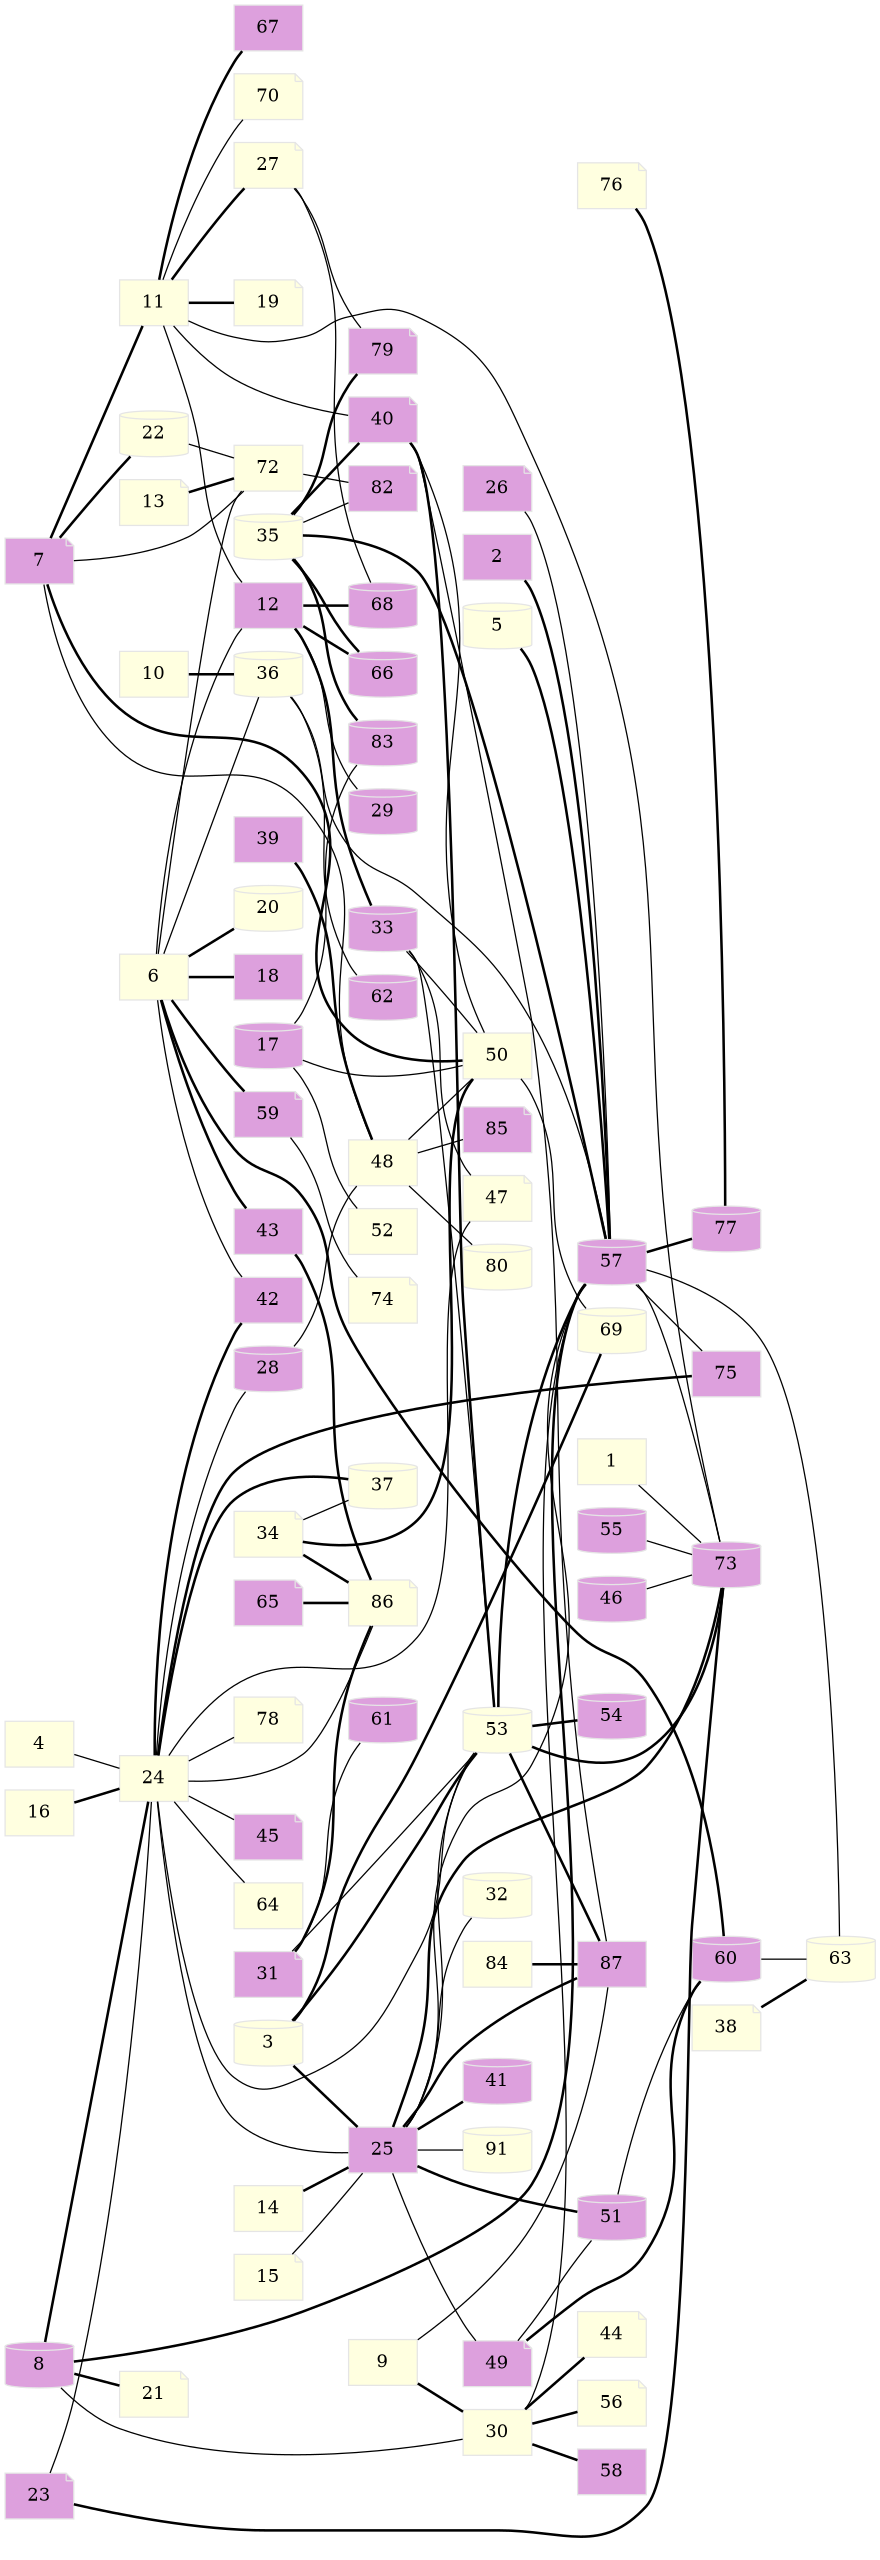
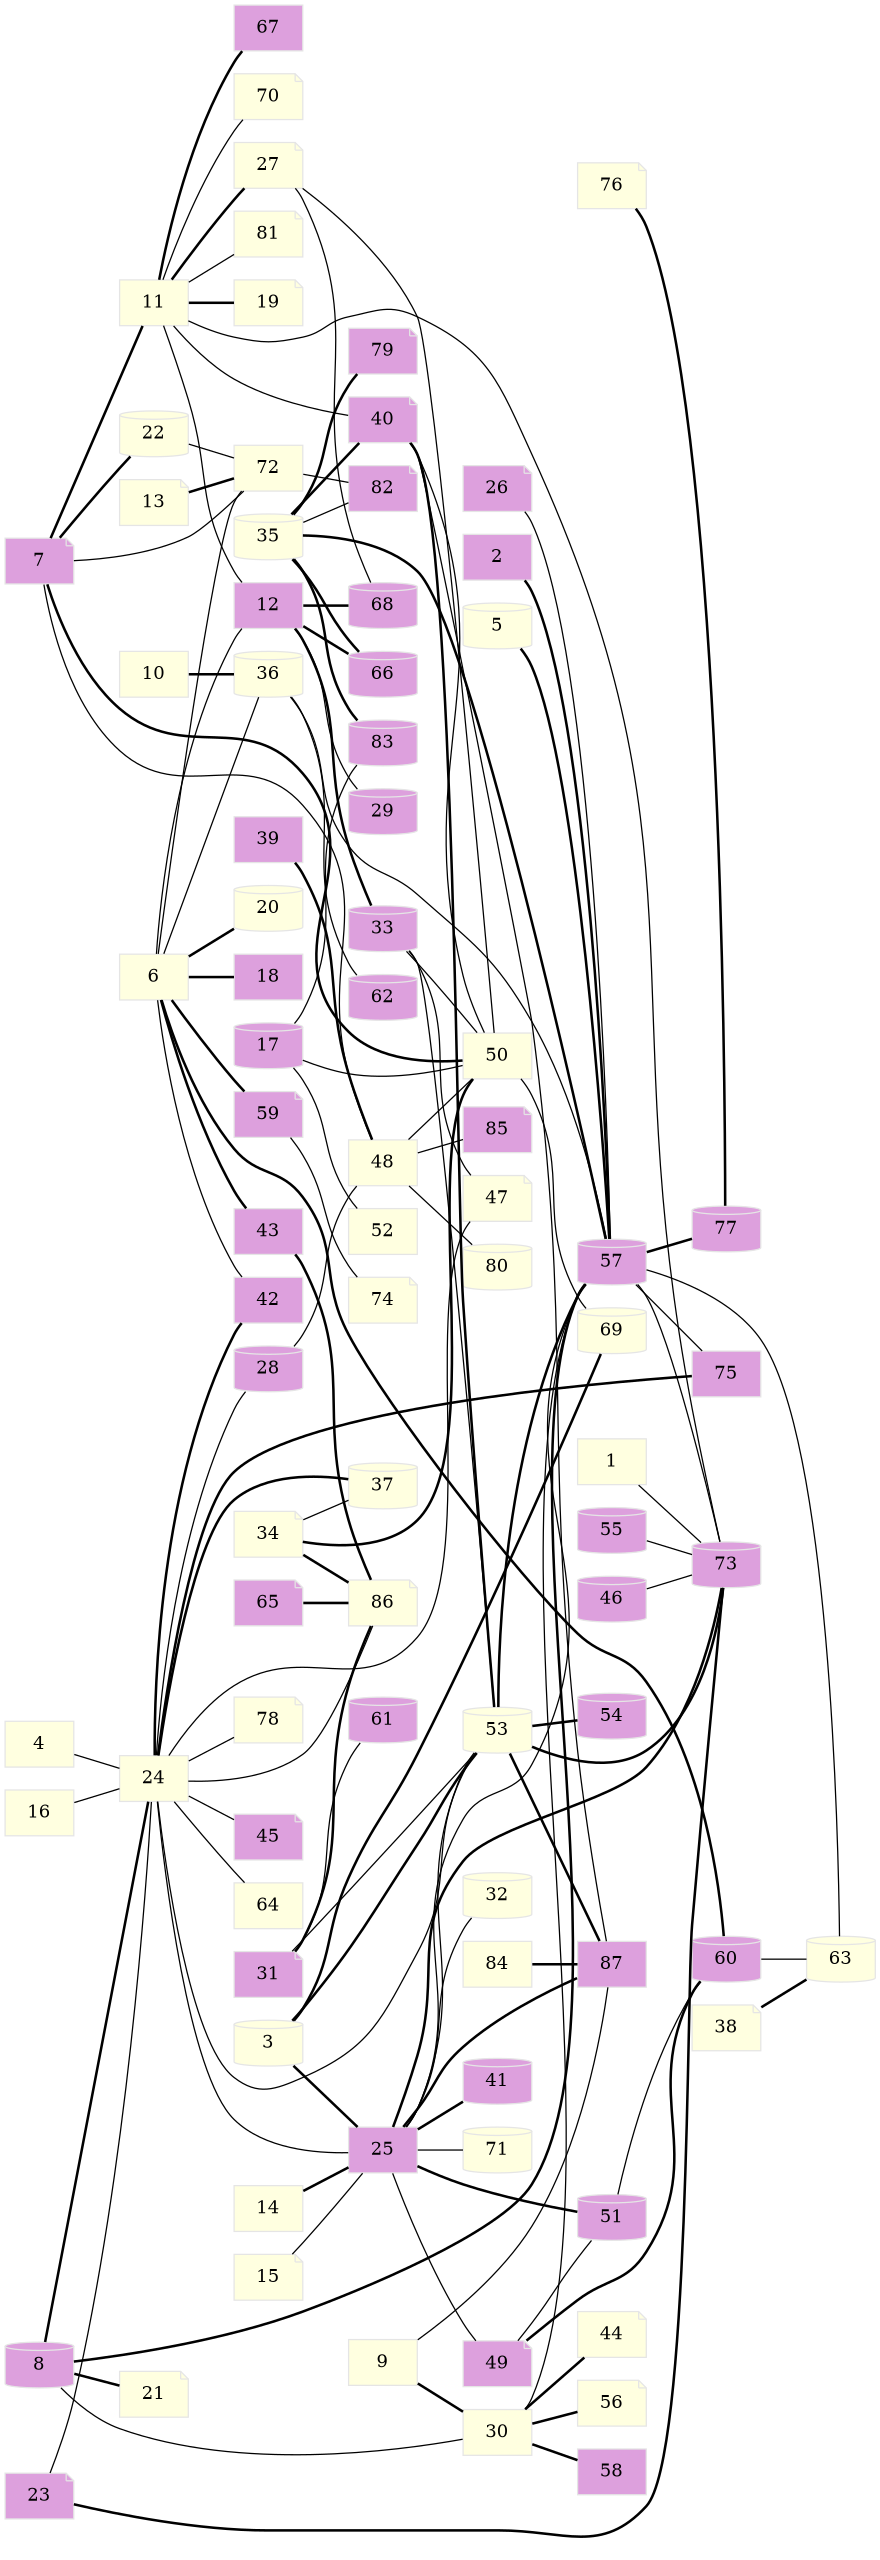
  graph {
    rankdir=LR
    node [color=gray90 fillcolor=lightyellow shape=cylinder style=filled]
    edge [style=solid weight=1.0]
    1 [shape=box]
    73 [fillcolor=plum]
    2 [fillcolor=plum shape=box]
    57 [fillcolor=plum]
    75 [fillcolor=plum shape=box]
    63
    77 [fillcolor=plum]
    25 [fillcolor=plum shape=box]
    3
    53
    69
    87 [fillcolor=plum shape=box]
    32
    41 [fillcolor=plum]
    49 [fillcolor=plum shape=note]
    51 [fillcolor=plum]
-   71 [label=91]
+   71
    54 [fillcolor=plum]
    4 [shape=box]
    24 [shape=box]
    42 [fillcolor=plum shape=box]
    28 [fillcolor=plum]
    37
    45 [fillcolor=plum shape=note]
    47 [shape=note]
    64 [shape=box]
    78 [shape=note]
    86 [shape=note]
    5
    6 [shape=box]
    12 [fillcolor=plum shape=box]
    18 [fillcolor=plum shape=box]
    20
    36
    43 [fillcolor=plum shape=box]
    59 [fillcolor=plum shape=note]
    60 [fillcolor=plum]
    72 [shape=box]
    29 [fillcolor=plum]
    33 [fillcolor=plum]
    66 [fillcolor=plum]
    68 [fillcolor=plum]
    62 [fillcolor=plum]
    74 [shape=note]
    82 [fillcolor=plum shape=note]
    7 [fillcolor=plum shape=note]
    11 [shape=box]
    22
    48 [shape=box]
    50 [shape=box]
    19 [shape=note]
    27 [shape=note]
    40 [fillcolor=plum shape=note]
    67 [fillcolor=plum shape=box]
    70 [shape=note]
+   81 [shape=note]
    80
    85 [fillcolor=plum shape=note]
    8 [fillcolor=plum]
    21 [shape=note]
    30 [shape=box]
    44 [shape=note]
    56 [shape=note]
    58 [fillcolor=plum shape=box]
    9 [shape=box]
    10 [shape=box]
    13 [shape=note]
    14 [shape=box]
    15 [shape=note]
    16 [shape=box]
    17 [fillcolor=plum]
    52 [shape=box]
    83 [fillcolor=plum]
    23 [fillcolor=plum shape=note]
    26 [fillcolor=plum shape=note]
    31 [fillcolor=plum shape=note]
    61 [fillcolor=plum]
    34 [shape=note]
    35
    79 [fillcolor=plum shape=note]
    38 [shape=note]
    39 [fillcolor=plum shape=box]
    46 [fillcolor=plum]
    55 [fillcolor=plum]
    65 [fillcolor=plum shape=note]
    76 [shape=note]
    84 [shape=box]
    1 -- 73
    2 -- 57 [style=bold]
    57 -- 73
    57 -- 75
    57 -- 63
    57 -- 77 [style=bold]
    25 -- 73 [style=bold]
    25 -- 57
    25 -- 53
    25 -- 87 [style=bold]
    25 -- 32
    25 -- 41 [style=bold]
    25 -- 49
    25 -- 51 [style=bold]
    25 -- 71
    3 -- 25 [style=bold]
    3 -- 53 [style=bold]
    3 -- 69 [style=bold]
    53 -- 73 [style=bold]
    53 -- 57 [style=bold]
    53 -- 87 [style=bold]
    53 -- 54 [style=bold]
    49 -- 51
    49 -- 60 [style=bold]
    51 -- 60
    4 -- 24
    24 -- 75 [style=bold]
    24 -- 25
    24 -- 53
    24 -- 42 [style=bold]
    24 -- 28
    24 -- 37 [style=bold]
    24 -- 45
    24 -- 47
    24 -- 64
    24 -- 78
    24 -- 86
    28 -- 48
    5 -- 57 [style=bold]
    6 -- 42
    6 -- 12
    6 -- 18 [style=bold]
    6 -- 20 [style=bold]
    6 -- 36
    6 -- 43 [style=bold]
    6 -- 59 [style=bold]
    6 -- 60 [style=bold]
    6 -- 72
    12 -- 29
    12 -- 33 [style=bold]
    12 -- 66 [style=bold]
    12 -- 68 [style=bold]
    36 -- 57
    36 -- 62
    43 -- 86 [style=bold]
    59 -- 74
    60 -- 63
    72 -- 82
    33 -- 53
    33 -- 47
    33 -- 50
    7 -- 72
    7 -- 11 [style=bold]
    7 -- 22 [style=bold]
    7 -- 48
    7 -- 50 [style=bold]
    11 -- 73
    11 -- 12
    11 -- 19 [style=bold]
    11 -- 27 [style=bold]
    11 -- 40
    11 -- 67 [style=bold]
    11 -- 70
+   11 -- 81
    22 -- 72
    48 -- 50
    48 -- 80
    48 -- 85
    50 -- 69
    27 -- 68
-   27 -- 79
+   27 -- 50
    40 -- 53 [style=bold]
    40 -- 87
    40 -- 50 [weight=2.0]
    8 -- 57 [style=bold]
    8 -- 24 [style=bold]
    8 -- 21 [style=bold]
    8 -- 30
    30 -- 57
    30 -- 44 [style=bold]
    30 -- 56 [style=bold]
    30 -- 58 [style=bold]
    9 -- 87
    9 -- 30 [style=bold]
    10 -- 36 [style=bold]
    13 -- 72 [style=bold]
    14 -- 25 [style=bold]
    15 -- 25
-   16 -- 24 [style=bold]
+   16 -- 24
    17 -- 50
    17 -- 52
    17 -- 83
    23 -- 73 [style=bold]
    23 -- 24
    26 -- 57
    31 -- 53
    31 -- 86 [style=bold]
    31 -- 61
    34 -- 37
    34 -- 86 [style=bold]
    34 -- 50 [style=bold]
    35 -- 57 [style=bold]
    35 -- 66 [style=bold]
    35 -- 82
    35 -- 40 [style=bold]
    35 -- 83 [style=bold]
    35 -- 79 [style=bold]
    38 -- 63 [style=bold]
    39 -- 48 [style=bold]
    46 -- 73
    55 -- 73
    65 -- 86 [style=bold]
    76 -- 77 [style=bold]
    84 -- 87 [style=bold]
  }
